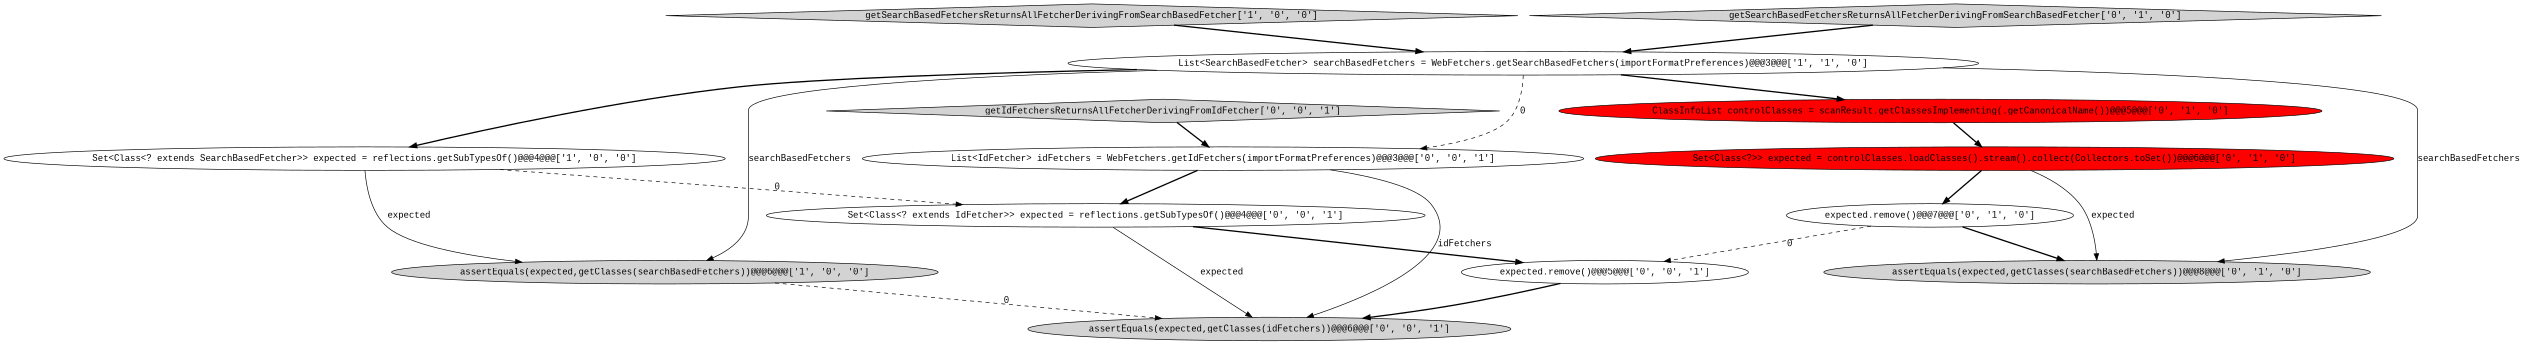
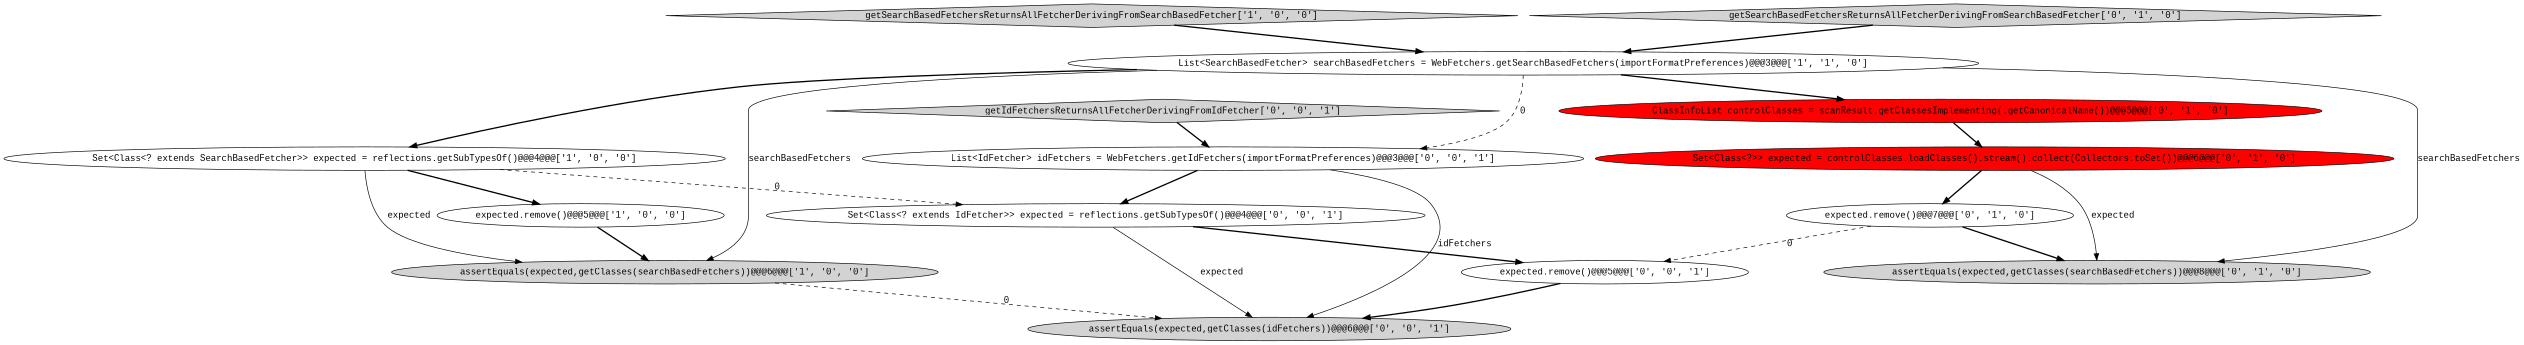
  digraph {
    fontname="Liberation Mono"
    node [fillcolor=white fontname="Liberation Mono" shape=ellipse style=filled]
    edge [fontname="Liberation Mono" style=bold]
    n1 [label="List<SearchBasedFetcher> searchBasedFetchers = WebFetchers.getSearchBasedFetchers(importFormatPreferences)@@@3@@@['1', '1', '0']"]
    n2 [label="Set<Class<? extends SearchBasedFetcher>> expected = reflections.getSubTypesOf()@@@4@@@['1', '0', '0']"]
    n3 [label="List<IdFetcher> idFetchers = WebFetchers.getIdFetchers(importFormatPreferences)@@@3@@@['0', '0', '1']"]
    n4 [fillcolor=lightgray label="assertEquals(expected,getClasses(searchBasedFetchers))@@@8@@@['0', '1', '0']"]
    n5 [fillcolor=red label="ClassInfoList controlClasses = scanResult.getClassesImplementing(.getCanonicalName())@@@5@@@['0', '1', '0']"]
    n6 [fillcolor=lightgray label="assertEquals(expected,getClasses(searchBasedFetchers))@@@6@@@['1', '0', '0']"]
+   n7 [label="expected.remove()@@@5@@@['1', '0', '0']"]
    n8 [label="Set<Class<? extends IdFetcher>> expected = reflections.getSubTypesOf()@@@4@@@['0', '0', '1']"]
    n9 [fillcolor=lightgray label="assertEquals(expected,getClasses(idFetchers))@@@6@@@['0', '0', '1']"]
    n10 [fillcolor=red label="Set<Class<?>> expected = controlClasses.loadClasses().stream().collect(Collectors.toSet())@@@6@@@['0', '1', '0']"]
    n11 [fillcolor=lightgray label="getSearchBasedFetchersReturnsAllFetcherDerivingFromSearchBasedFetcher['1', '0', '0']" shape=diamond]
    n12 [fillcolor=lightgray label="getSearchBasedFetchersReturnsAllFetcherDerivingFromSearchBasedFetcher['0', '1', '0']" shape=diamond]
    n13 [label="expected.remove()@@@5@@@['0', '0', '1']"]
    n14 [label="expected.remove()@@@7@@@['0', '1', '0']"]
    n15 [fillcolor=lightgray label="getIdFetchersReturnsAllFetcherDerivingFromIdFetcher['0', '0', '1']" shape=diamond]
    n1 -> n2
    n1 -> n3 [label=0 style=dashed]
    n1 -> n4 [label=searchBasedFetchers style=solid]
    n1 -> n5
    n1 -> n6 [label=searchBasedFetchers style=solid]
    n2 -> n6 [label=expected style=solid]
+   n2 -> n7
    n2 -> n8 [label=0 style=dashed]
    n3 -> n8
    n3 -> n9 [label=idFetchers style=solid]
    n5 -> n10
    n6 -> n9 [label=0 style=dashed]
+   n7 -> n6
    n8 -> n9 [label=expected style=solid]
    n8 -> n13
    n10 -> n4 [label=expected style=solid]
    n10 -> n14
    n11 -> n1
    n12 -> n1
    n13 -> n9
    n14 -> n4
    n14 -> n13 [label=0 style=dashed]
    n15 -> n3
  }
